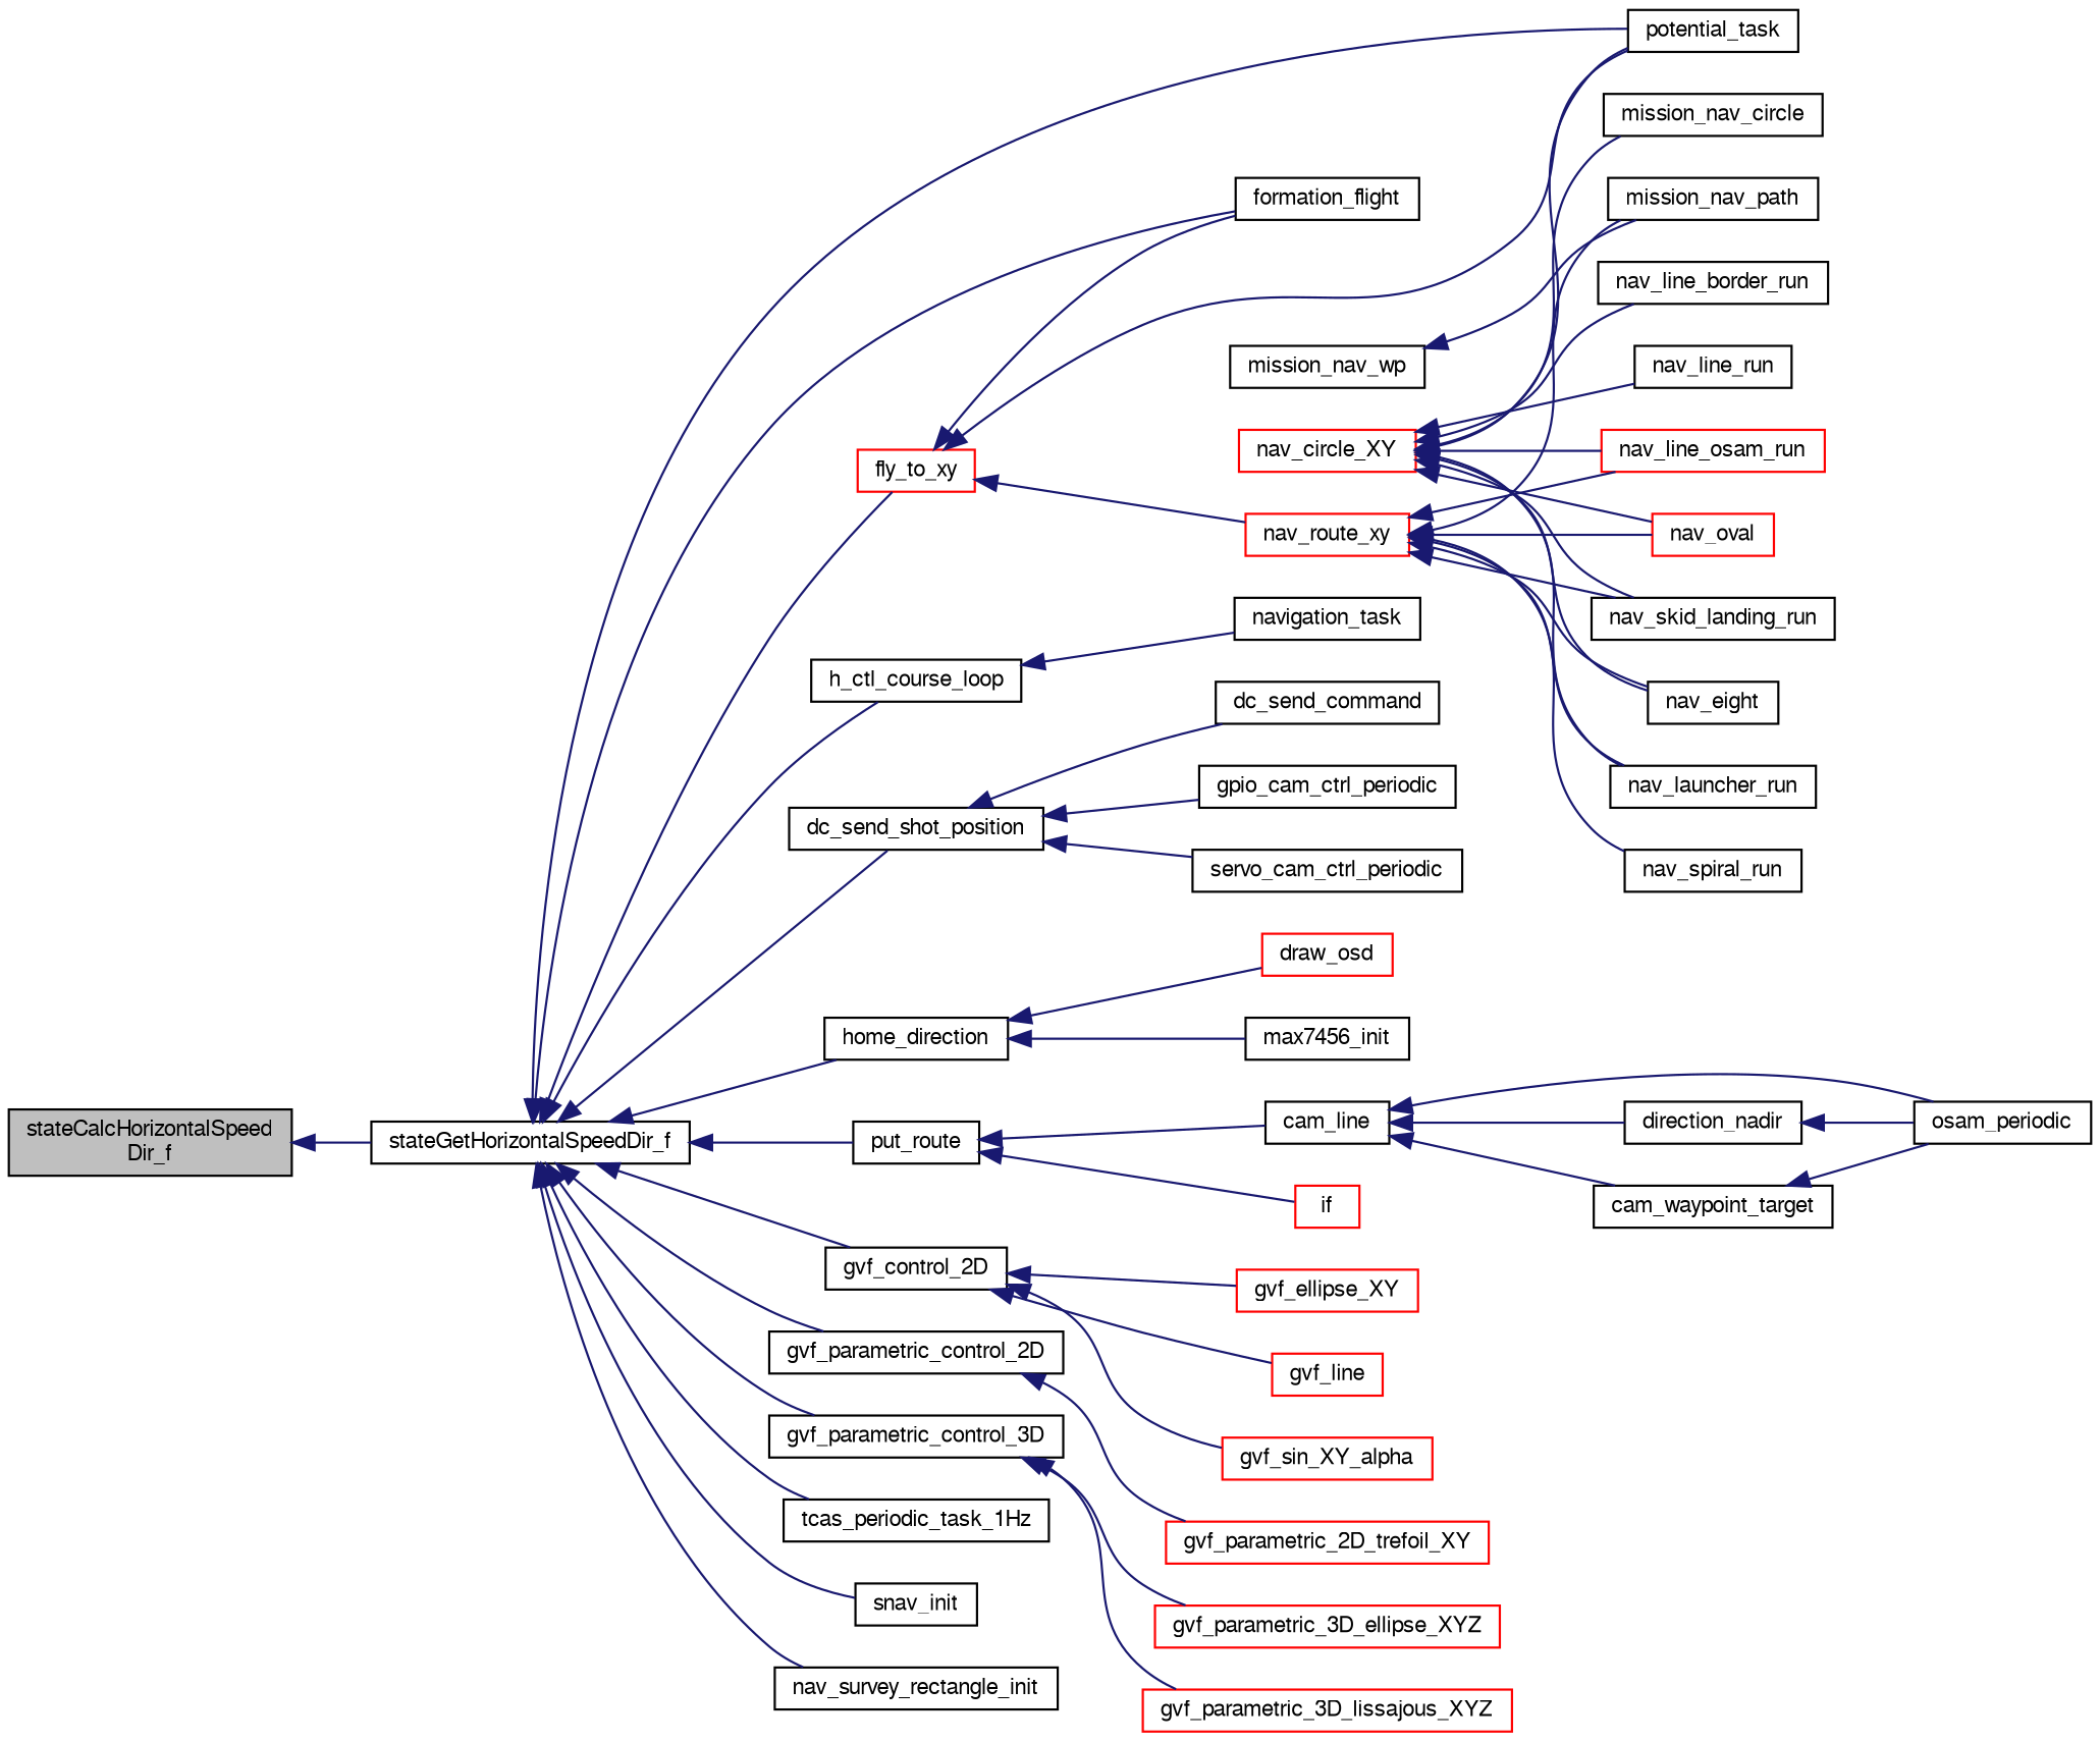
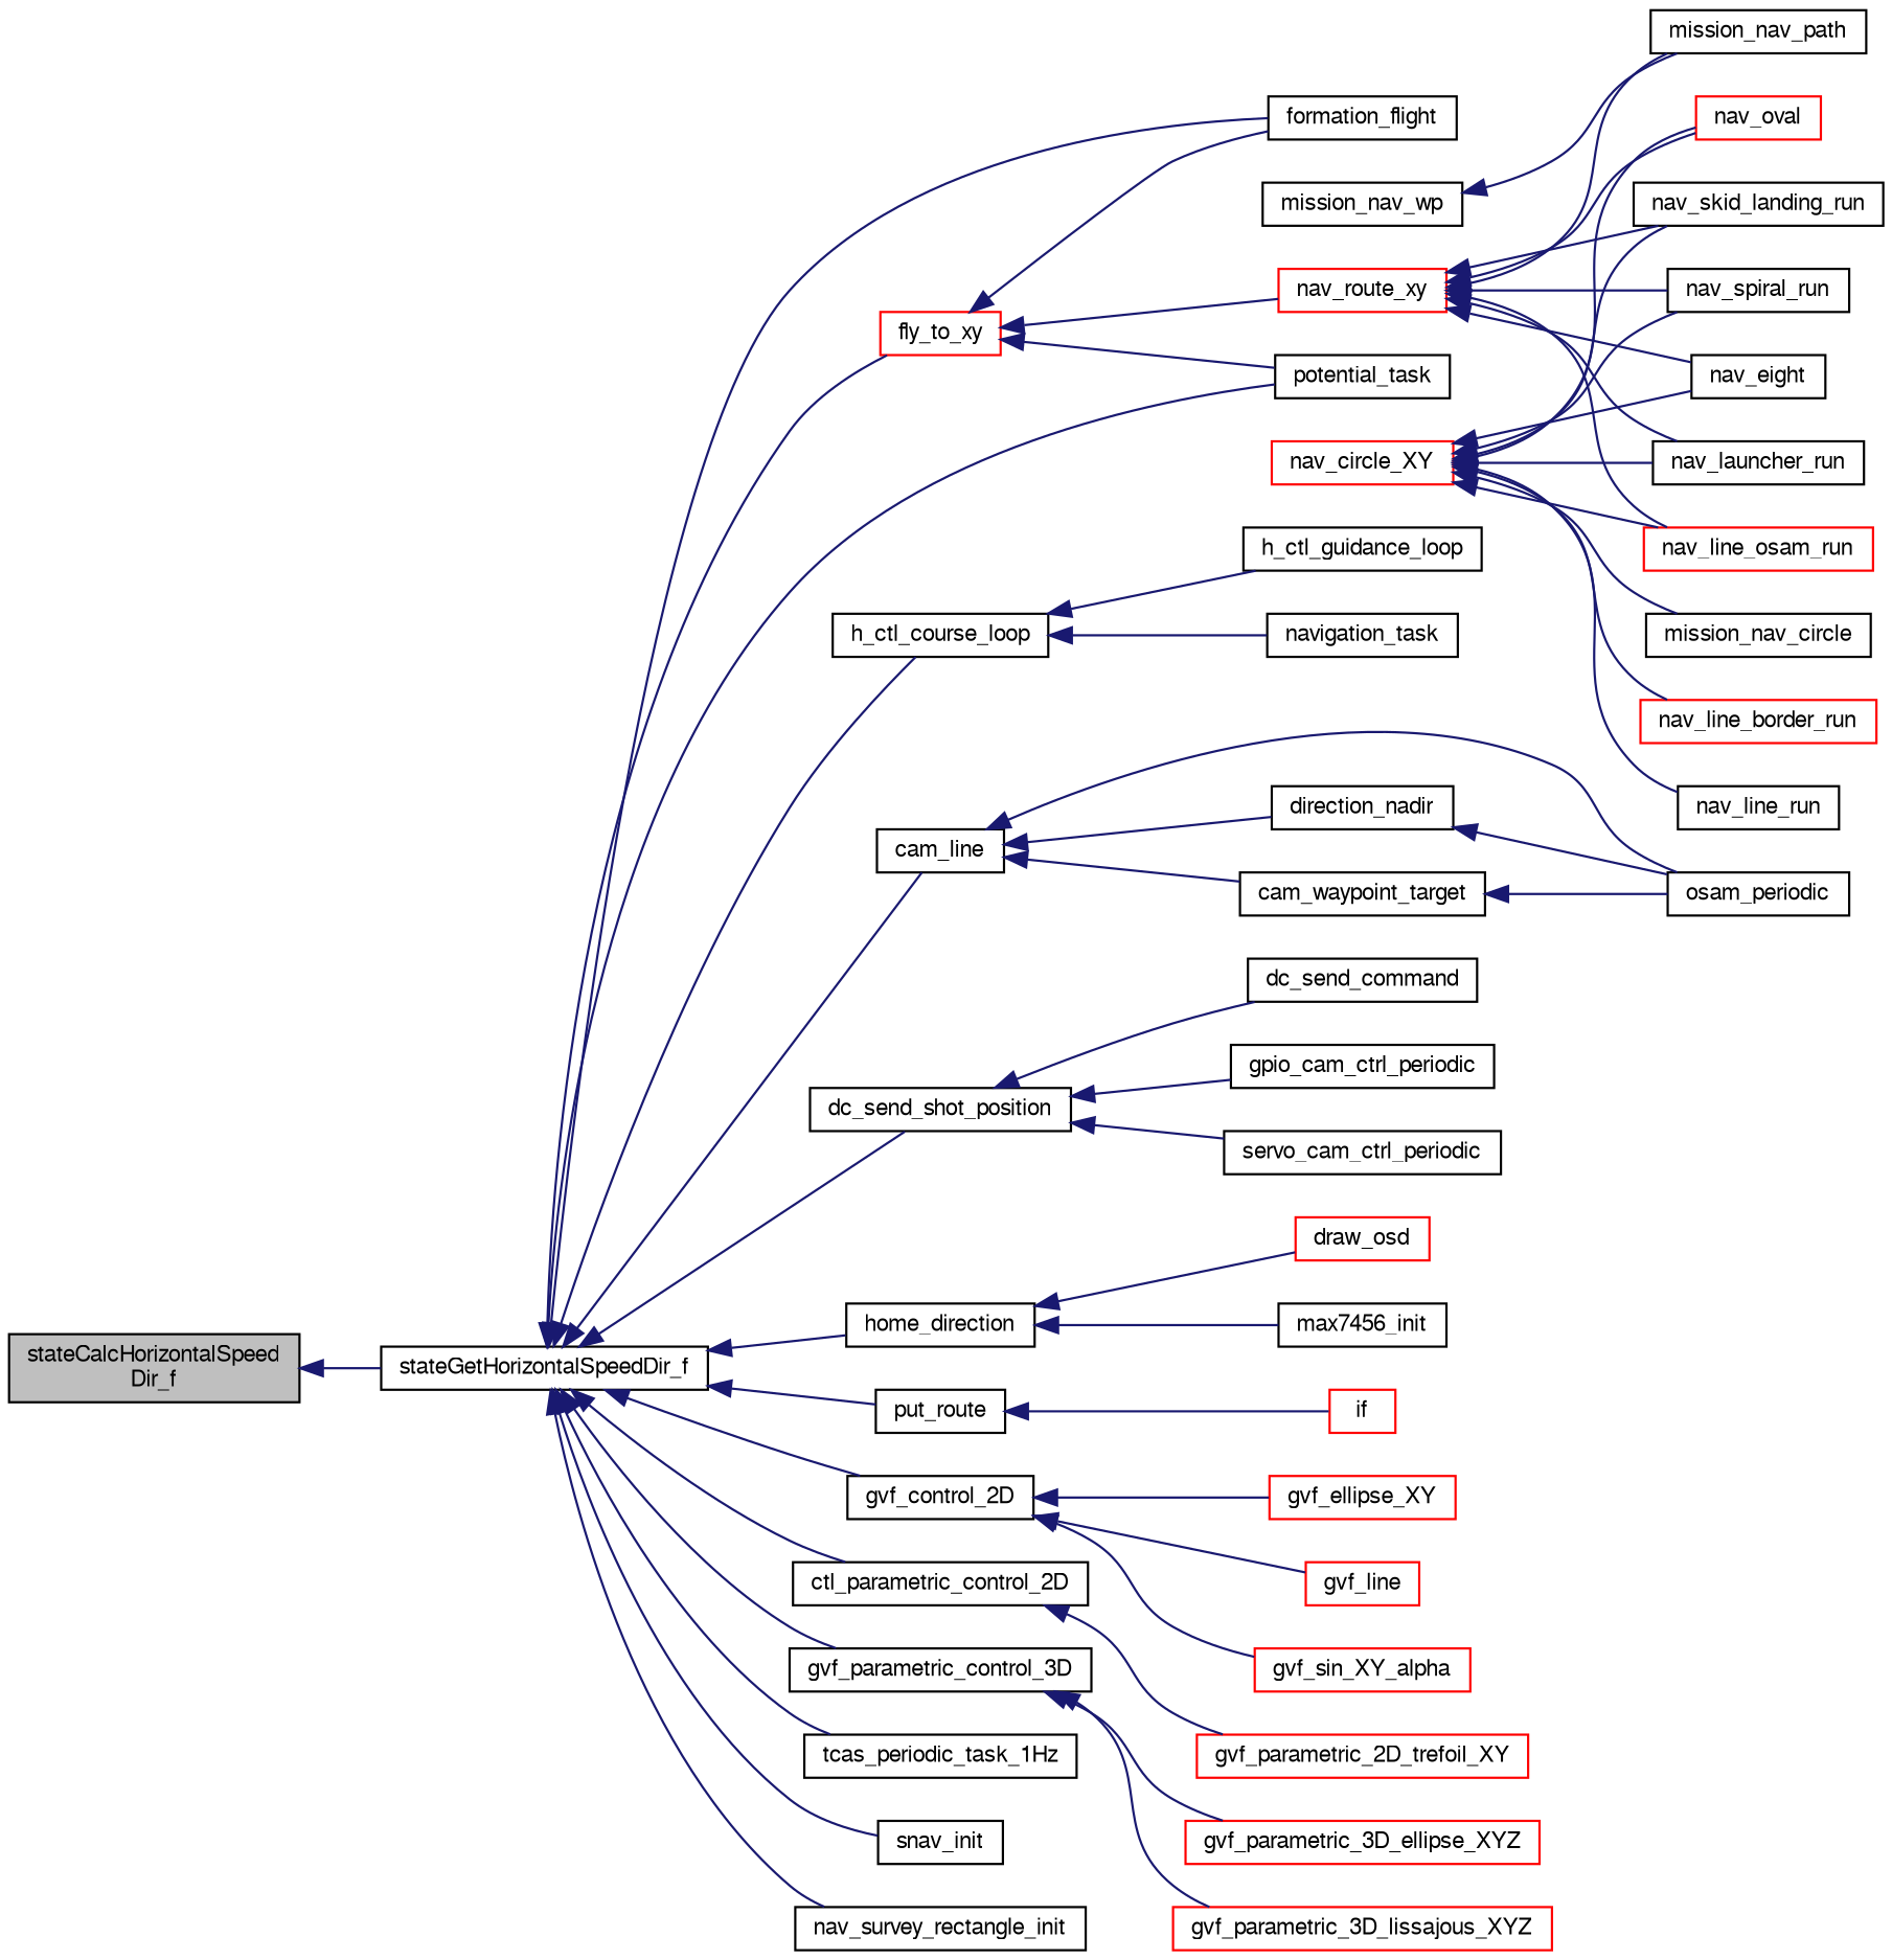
  digraph {
    rankdir=LR
    node [color=black fillcolor=white fontname=FreeSans fontsize=10 shape=record style=filled]
    edge [color=midnightblue dir=back fontname=FreeSans fontsize=10 labelfontname=FreeSans labelfontsize=10 style=solid]
    n1 [fillcolor=grey75 fontcolor=black height=0.2 label="stateCalcHorizontalSpeed\lDir_f" width=0.4]
    n2 [height=0.2 label=stateGetHorizontalSpeedDir_f width=0.4]
    n3 [color=red height=0.2 label=fly_to_xy width=0.4]
    n4 [height=0.2 label=formation_flight width=0.4]
    n5 [height=0.2 label=potential_task width=0.4]
    n6 [height=0.2 label=h_ctl_course_loop width=0.4]
    n7 [height=0.2 label=cam_line width=0.4]
    n8 [height=0.2 label=dc_send_shot_position width=0.4]
    n9 [height=0.2 label=home_direction width=0.4]
    n10 [height=0.2 label=put_route width=0.4]
    n11 [height=0.2 label=gvf_control_2D width=0.4]
-   n12 [height=0.2 label=gvf_parametric_control_2D width=0.4]
+   n12 [height=0.2 label=ctl_parametric_control_2D width=0.4]
    n13 [height=0.2 label=gvf_parametric_control_3D width=0.4]
    n14 [height=0.2 label=tcas_periodic_task_1Hz width=0.4]
    n15 [height=0.2 label=snav_init width=0.4]
    n16 [height=0.2 label=nav_survey_rectangle_init width=0.4]
    n17 [color=red height=0.2 label=nav_route_xy width=0.4]
+   n18 [height=0.2 label=h_ctl_guidance_loop width=0.4]
    n19 [height=0.2 label=navigation_task width=0.4]
    n20 [height=0.2 label=direction_nadir width=0.4]
    n21 [height=0.2 label=osam_periodic width=0.4]
    n22 [height=0.2 label=cam_waypoint_target width=0.4]
    n23 [height=0.2 label=dc_send_command width=0.4]
    n24 [height=0.2 label=gpio_cam_ctrl_periodic width=0.4]
    n25 [height=0.2 label=servo_cam_ctrl_periodic width=0.4]
    n26 [color=red height=0.2 label=draw_osd width=0.4]
    n27 [height=0.2 label=max7456_init width=0.4]
    n28 [color=red height=0.2 label=if width=0.4]
    n29 [color=red height=0.2 label=gvf_ellipse_XY width=0.4]
    n30 [color=red height=0.2 label=gvf_line width=0.4]
    n31 [color=red height=0.2 label=gvf_sin_XY_alpha width=0.4]
    n32 [color=red height=0.2 label=gvf_parametric_2D_trefoil_XY width=0.4]
    n33 [color=red height=0.2 label=gvf_parametric_3D_ellipse_XYZ width=0.4]
    n34 [color=red height=0.2 label=gvf_parametric_3D_lissajous_XYZ width=0.4]
    n35 [height=0.2 label=mission_nav_wp width=0.4]
    n36 [height=0.2 label=mission_nav_path width=0.4]
    n37 [color=red height=0.2 label=nav_circle_XY width=0.4]
    n38 [height=0.2 label=mission_nav_circle width=0.4]
    n39 [height=0.2 label=nav_eight width=0.4]
    n40 [height=0.2 label=nav_launcher_run width=0.4]
-   n41 [height=0.2 label=nav_line_border_run width=0.4]
+   n41 [color=red height=0.2 label=nav_line_border_run width=0.4]
    n42 [color=red height=0.2 label=nav_line_osam_run width=0.4]
    n43 [height=0.2 label=nav_line_run width=0.4]
    n44 [color=red height=0.2 label=nav_oval width=0.4]
    n45 [height=0.2 label=nav_skid_landing_run width=0.4]
    n46 [height=0.2 label=nav_spiral_run width=0.4]
    n1 -> n2
    n2 -> n3
    n2 -> n4
    n2 -> n5
    n2 -> n6
-   n10 -> n7
+   n2 -> n7
    n2 -> n8
    n2 -> n9
    n2 -> n10
    n2 -> n11
    n2 -> n12
    n2 -> n13
    n2 -> n14
    n2 -> n15
    n2 -> n16
    n3 -> n4
    n3 -> n5
    n3 -> n17
+   n6 -> n18
    n6 -> n19
    n7 -> n20
    n7 -> n21
    n7 -> n22
    n8 -> n23
    n8 -> n24
    n8 -> n25
    n9 -> n26
    n9 -> n27
    n10 -> n28
    n11 -> n29
    n11 -> n30
    n11 -> n31
    n12 -> n32
    n13 -> n33
    n13 -> n34
    n17 -> n36
    n17 -> n39
    n17 -> n40
    n17 -> n42
    n17 -> n44
    n17 -> n45
    n17 -> n46
    n20 -> n21
    n22 -> n21
    n35 -> n36
    n37 -> n38
    n37 -> n39
    n37 -> n40
    n37 -> n41
    n37 -> n42
    n37 -> n43
    n37 -> n44
    n37 -> n45
-   n37 -> n5
+   n37 -> n46
  }
